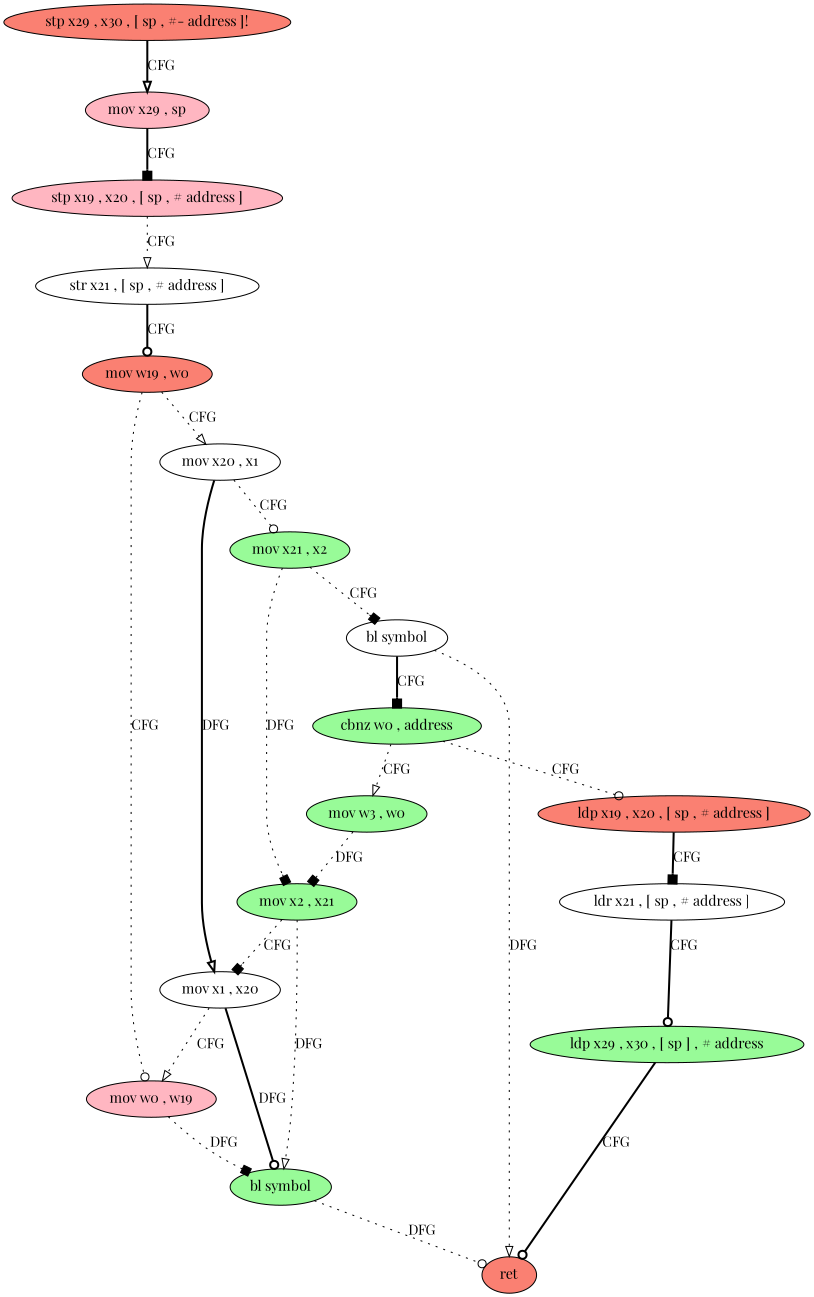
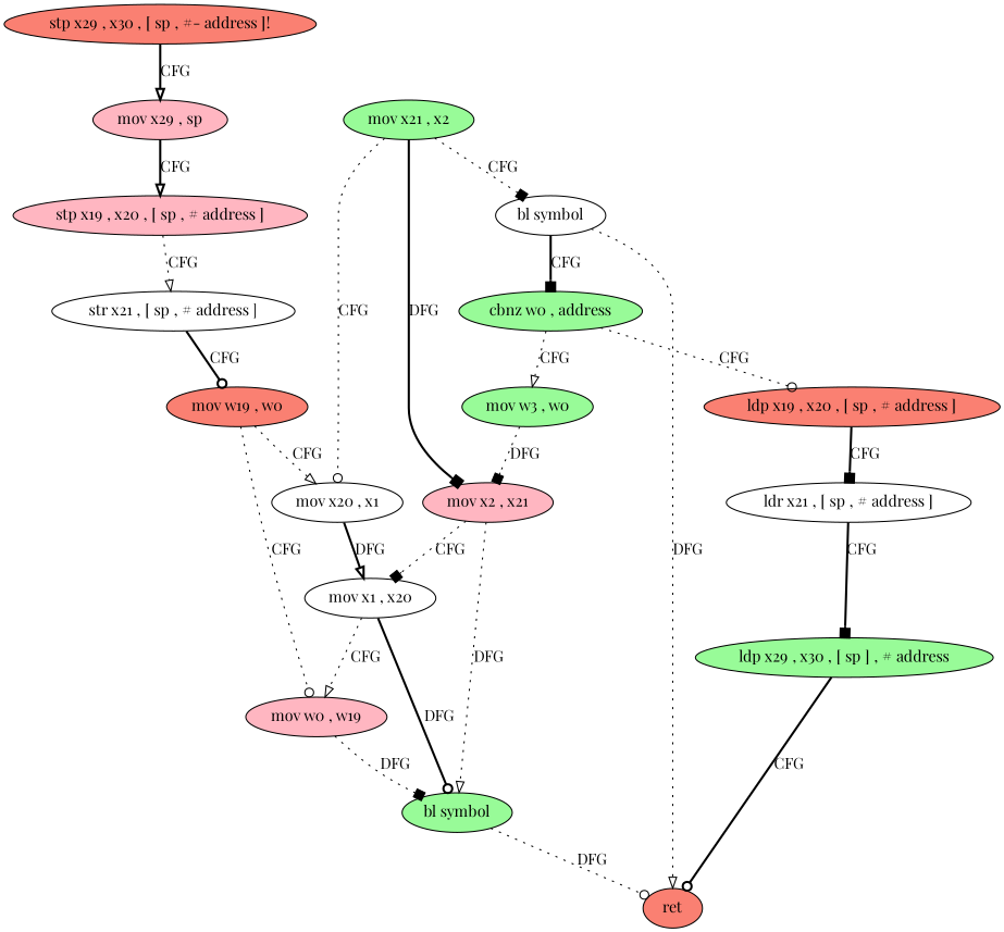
  digraph {
    fontname="Playfair Display"
    node [fillcolor=white fontname="Playfair Display" style=filled]
    edge [arrowhead=box fontname="Playfair Display" style=dotted]
    n1 [fillcolor=salmon label="stp x29 , x30 , [ sp , #- address ]!"]
    n2 [fillcolor=lightpink label="mov x29 , sp"]
    n3 [fillcolor=lightpink label="stp x19 , x20 , [ sp , # address ]"]
    n4 [label="str x21 , [ sp , # address ]"]
    n5 [fillcolor=salmon label="mov w19 , w0"]
    n6 [label="mov x20 , x1"]
    n7 [fillcolor=lightpink label="mov w0 , w19"]
    n8 [fillcolor=palegreen label="mov x21 , x2"]
    n9 [label="mov x1 , x20"]
    n10 [fillcolor=palegreen label="bl symbol"]
    n11 [label="bl symbol"]
-   n12 [fillcolor=palegreen label="mov x2 , x21"]
+   n12 [fillcolor=lightpink label="mov x2 , x21"]
    n13 [fillcolor=palegreen label="cbnz w0 , address"]
    n14 [fillcolor=salmon label=ret]
    n15 [fillcolor=palegreen label="mov w3 , w0"]
    n16 [fillcolor=salmon label="ldp x19 , x20 , [ sp , # address ]"]
    n17 [label="ldr x21 , [ sp , # address ]"]
    n18 [fillcolor=palegreen label="ldp x29 , x30 , [ sp ] , # address"]
    n1 -> n2 [arrowhead=onormal label=CFG style=bold]
-   n2 -> n3 [label=CFG style=bold]
+   n2 -> n3 [arrowhead=onormal label=CFG style=bold]
    n3 -> n4 [arrowhead=onormal label=CFG]
    n4 -> n5 [arrowhead=odot label=CFG style=bold]
    n5 -> n6 [arrowhead=onormal label=CFG]
    n5 -> n7 [arrowhead=odot label=CFG]
-   n6 -> n8 [arrowhead=odot label=CFG]
+   n8 -> n6 [arrowhead=odot label=CFG]
    n6 -> n9 [arrowhead=onormal label=DFG style=bold]
    n7 -> n10 [label=DFG]
    n8 -> n11 [label=CFG]
-   n8 -> n12 [label=DFG]
+   n8 -> n12 [label=DFG style=bold]
    n9 -> n7 [arrowhead=onormal label=CFG]
    n9 -> n10 [arrowhead=odot label=DFG style=bold]
    n10 -> n14 [arrowhead=odot label=DFG]
    n11 -> n13 [label=CFG style=bold]
    n11 -> n14 [arrowhead=onormal label=DFG]
    n12 -> n9 [label=CFG]
    n12 -> n10 [arrowhead=onormal label=DFG]
    n13 -> n15 [arrowhead=onormal label=CFG]
    n13 -> n16 [arrowhead=odot label=CFG]
    n15 -> n12 [label=DFG]
    n16 -> n17 [label=CFG style=bold]
-   n17 -> n18 [arrowhead=odot label=CFG style=bold]
+   n17 -> n18 [label=CFG style=bold]
    n18 -> n14 [arrowhead=odot label=CFG style=bold]
  }
